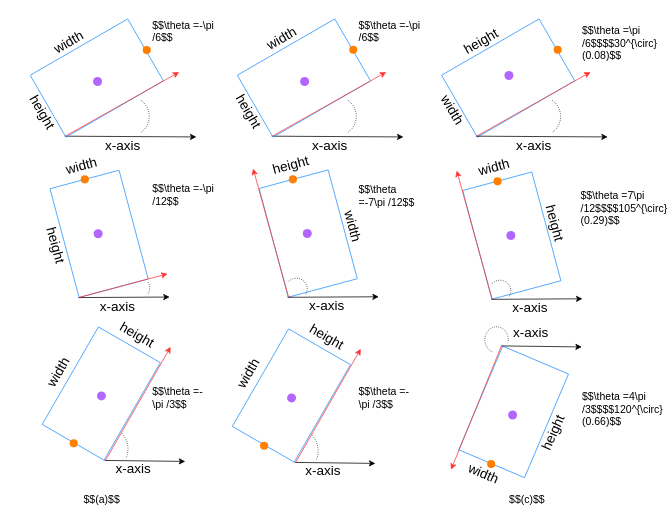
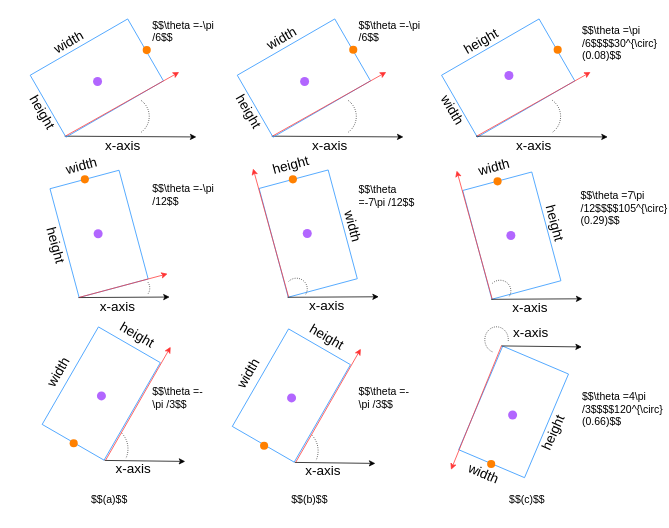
  <mxCell id="0" />
  <mxCell id="1" parent="0" />
  <mxCell id="2" value="$$\theta =-7\pi /12$$" style="text;whiteSpace=wrap;html=1;fontSize=14;verticalAlign=middle;" parent="1" vertex="1"><mxGeometry x="475.93" y="239.52" width="90" height="40" as="geometry" /></mxCell>
  <mxCell id="3" value="" style="rounded=0;whiteSpace=wrap;html=1;rotation=60;fillColor=none;strokeColor=#3399FF;container=0;" parent="1" vertex="1"><mxGeometry x="629.437" y="28.51" width="95.307" height="150.105" as="geometry" /></mxCell>
  <mxCell id="4" value="" style="rounded=0;whiteSpace=wrap;html=1;rotation=23;fillColor=none;strokeColor=#3399FF;container=0;" parent="1" vertex="1"><mxGeometry x="636.664" y="473.638" width="95.307" height="150.105" as="geometry" /></mxCell>
  <mxCell id="5" value="" style="rounded=0;whiteSpace=wrap;html=1;rotation=30;fillColor=none;strokeColor=#3399FF;container=0;" parent="1" vertex="1"><mxGeometry x="86.854" y="449.176" width="95.307" height="150.105" as="geometry" /></mxCell>
  <mxCell id="6" value="" style="rounded=0;whiteSpace=wrap;html=1;rotation=-15;fillColor=none;strokeColor=#3399FF;container=0;" parent="1" vertex="1"><mxGeometry x="83.946" y="236.263" width="95.307" height="150.105" as="geometry" /></mxCell>
  <mxCell id="7" value="" style="endArrow=classic;html=1;rounded=0;strokeColor=#000000;exitX=1;exitY=1;exitDx=0;exitDy=0;" parent="1" edge="1"><mxGeometry width="50" height="50" relative="1" as="geometry"><mxPoint x="85.752" y="181.08" as="sourcePoint" /><mxPoint x="261.35" y="182.086" as="targetPoint" /></mxGeometry></mxCell>
  <mxCell id="8" value="x-axis" style="text;html=1;align=center;verticalAlign=middle;resizable=0;points=[];autosize=1;strokeColor=none;fillColor=none;fontSize=18;" parent="1" vertex="1"><mxGeometry x="127.54" y="173.579" width="70" height="40" as="geometry" /></mxCell>
  <mxCell id="9" value="" style="verticalLabelPosition=bottom;verticalAlign=top;html=1;shape=mxgraph.basic.arc;startAngle=0.102;endAngle=0.403;strokeColor=#000000;fillColor=#FF6666;dashed=1;dashPattern=1 2;" parent="1" vertex="1"><mxGeometry x="144.121" y="128.057" width="54.367" height="53.178" as="geometry" /></mxCell>
  <mxCell id="10" value="x-axis" style="text;html=1;align=center;verticalAlign=middle;resizable=0;points=[];autosize=1;strokeColor=none;fillColor=none;fontSize=18;" parent="1" vertex="1"><mxGeometry x="121.097" y="387.749" width="70" height="40" as="geometry" /></mxCell>
  <mxCell id="11" value="" style="endArrow=classic;html=1;rounded=0;strokeColor=#000000;exitX=1;exitY=1;exitDx=0;exitDy=0;" parent="1" edge="1"><mxGeometry width="50" height="50" relative="1" as="geometry"><mxPoint x="138.985" y="613.404" as="sourcePoint" /><mxPoint x="246.479" y="614.734" as="targetPoint" /></mxGeometry></mxCell>
  <mxCell id="12" value="x-axis" style="text;html=1;align=center;verticalAlign=middle;resizable=0;points=[];autosize=1;strokeColor=none;fillColor=none;fontSize=18;" parent="1" vertex="1"><mxGeometry x="141.925" y="604.174" width="70" height="40" as="geometry" /></mxCell>
  <mxCell id="13" value="" style="verticalLabelPosition=bottom;verticalAlign=top;html=1;shape=mxgraph.basic.arc;startAngle=0.121;endAngle=0.327;strokeColor=#000000;fillColor=#FF6666;dashed=1;dashPattern=1 2;" parent="1" vertex="1"><mxGeometry x="118.578" y="569.539" width="51.557" height="56.717" as="geometry" /></mxCell>
  <mxCell id="14" value="width" style="text;html=1;align=center;verticalAlign=middle;resizable=0;points=[];autosize=1;strokeColor=none;fillColor=none;rotation=-15;container=0;fontSize=18;" parent="1" vertex="1"><mxGeometry x="73.463" y="200.897" width="70" height="40" as="geometry" /></mxCell>
  <mxCell id="15" value="" style="rounded=0;whiteSpace=wrap;html=1;rotation=60;fillColor=none;strokeColor=#3399FF;container=0;" parent="1" vertex="1"><mxGeometry x="80.947" y="28.51" width="95.307" height="150.105" as="geometry" /></mxCell>
  <mxCell id="16" value="height" style="text;html=1;align=center;verticalAlign=middle;resizable=0;points=[];autosize=1;strokeColor=none;fillColor=none;rotation=75;container=0;fontSize=18;" parent="1" vertex="1"><mxGeometry x="39.332" y="306.561" width="70" height="40" as="geometry" /></mxCell>
  <mxCell id="17" value="" style="ellipse;whiteSpace=wrap;html=1;aspect=fixed;fillColor=#B266FF;strokeColor=none;rotation=0;container=0;" parent="1" vertex="1"><mxGeometry x="124.346" y="305.121" width="12.002" height="12.002" as="geometry" /></mxCell>
  <mxCell id="18" value="&lt;font style=&quot;font-size: 18px;&quot;&gt;width&lt;/font&gt;" style="text;html=1;align=center;verticalAlign=middle;resizable=0;points=[];autosize=1;strokeColor=none;fillColor=none;rotation=-30;container=0;" parent="1" vertex="1"><mxGeometry x="56.495" y="35.963" width="70" height="40" as="geometry" /></mxCell>
  <mxCell id="19" value="&lt;font style=&quot;font-size: 18px;&quot;&gt;height&lt;/font&gt;" style="text;html=1;align=center;verticalAlign=middle;resizable=0;points=[];autosize=1;strokeColor=none;fillColor=none;rotation=60;container=0;" parent="1" vertex="1"><mxGeometry x="20.814" y="128.768" width="70" height="40" as="geometry" /></mxCell>
  <mxCell id="20" value="" style="ellipse;whiteSpace=wrap;html=1;aspect=fixed;fillColor=#B266FF;strokeColor=none;rotation=0;container=0;" parent="1" vertex="1"><mxGeometry x="123.576" y="102.217" width="12.002" height="12.002" as="geometry" /></mxCell>
  <mxCell id="21" value="" style="endArrow=classic;html=1;rounded=0;strokeColor=#FF3333;jumpSize=6;strokeWidth=1;endSize=6;" parent="1" edge="1"><mxGeometry width="50" height="50" relative="1" as="geometry"><mxPoint x="87.102" y="180.76" as="sourcePoint" /><mxPoint x="238.388" y="95.64" as="targetPoint" /></mxGeometry></mxCell>
  <mxCell id="22" value="" style="endArrow=classic;html=1;rounded=0;strokeColor=#000000;exitX=1;exitY=1;exitDx=0;exitDy=0;entryX=0.695;entryY=-0.118;entryDx=0;entryDy=0;entryPerimeter=0;" parent="1" edge="1"><mxGeometry width="50" height="50" relative="1" as="geometry"><mxPoint x="104.082" y="396.249" as="sourcePoint" /><mxPoint x="225.742" y="395.561" as="targetPoint" /></mxGeometry></mxCell>
  <mxCell id="23" value="" style="verticalLabelPosition=bottom;verticalAlign=top;html=1;shape=mxgraph.basic.arc;startAngle=0.156;endAngle=0.348;strokeColor=#000000;fillColor=#FF6666;dashed=1;dashPattern=1 2;" parent="1" vertex="1"><mxGeometry x="170.271" y="369.457" width="28.933" height="28.298" as="geometry" /></mxCell>
  <mxCell id="24" value="" style="endArrow=classic;html=1;rounded=0;strokeColor=#FF3333;jumpSize=6;strokeWidth=1;endSize=6;" parent="1" edge="1"><mxGeometry width="50" height="50" relative="1" as="geometry"><mxPoint x="105.432" y="395.929" as="sourcePoint" /><mxPoint x="222.949" y="364.581" as="targetPoint" /></mxGeometry></mxCell>
  <mxCell id="25" value="" style="endArrow=classic;html=1;rounded=0;strokeColor=#000000;exitX=1;exitY=1;exitDx=0;exitDy=0;" parent="1" edge="1"><mxGeometry width="50" height="50" relative="1" as="geometry"><mxPoint x="361.841" y="181.08" as="sourcePoint" /><mxPoint x="537.439" y="182.086" as="targetPoint" /></mxGeometry></mxCell>
  <mxCell id="26" value="x-axis" style="text;html=1;align=center;verticalAlign=middle;resizable=0;points=[];autosize=1;strokeColor=none;fillColor=none;fontSize=18;" parent="1" vertex="1"><mxGeometry x="403.629" y="173.579" width="70" height="40" as="geometry" /></mxCell>
  <mxCell id="27" value="" style="verticalLabelPosition=bottom;verticalAlign=top;html=1;shape=mxgraph.basic.arc;startAngle=0.102;endAngle=0.403;strokeColor=#000000;fillColor=#FF6666;dashed=1;dashPattern=1 2;" parent="1" vertex="1"><mxGeometry x="420.209" y="128.057" width="54.367" height="53.178" as="geometry" /></mxCell>
  <mxCell id="28" value="" style="rounded=0;whiteSpace=wrap;html=1;rotation=60;fillColor=none;strokeColor=#3399FF;container=0;" parent="1" vertex="1"><mxGeometry x="357.036" y="28.51" width="95.307" height="150.105" as="geometry" /></mxCell>
  <mxCell id="29" value="width" style="text;html=1;align=center;verticalAlign=middle;resizable=0;points=[];autosize=1;strokeColor=none;fillColor=none;rotation=-30;container=0;fontSize=18;" parent="1" vertex="1"><mxGeometry x="340.374" y="31.323" width="70" height="40" as="geometry" /></mxCell>
  <mxCell id="30" value="height" style="text;html=1;align=center;verticalAlign=middle;resizable=0;points=[];autosize=1;strokeColor=none;fillColor=none;rotation=60;container=0;fontSize=18;" parent="1" vertex="1"><mxGeometry x="295.902" y="127.768" width="70" height="40" as="geometry" /></mxCell>
  <mxCell id="31" value="" style="ellipse;whiteSpace=wrap;html=1;aspect=fixed;fillColor=#B266FF;strokeColor=none;rotation=0;container=0;" parent="1" vertex="1"><mxGeometry x="399.665" y="102.217" width="12.002" height="12.002" as="geometry" /></mxCell>
  <mxCell id="32" value="" style="endArrow=classic;html=1;rounded=0;strokeColor=#FF3333;jumpSize=6;strokeWidth=1;endSize=6;" parent="1" edge="1"><mxGeometry width="50" height="50" relative="1" as="geometry"><mxPoint x="363.191" y="180.76" as="sourcePoint" /><mxPoint x="514.477" y="95.64" as="targetPoint" /></mxGeometry></mxCell>
  <mxCell id="33" value="" style="rounded=0;whiteSpace=wrap;html=1;rotation=-15;fillColor=none;strokeColor=#3399FF;container=0;" parent="1" vertex="1"><mxGeometry x="362.777" y="235.899" width="95.307" height="150.105" as="geometry" /></mxCell>
  <mxCell id="34" value="x-axis" style="text;html=1;align=center;verticalAlign=middle;resizable=0;points=[];autosize=1;strokeColor=none;fillColor=none;fontSize=18;" parent="1" vertex="1"><mxGeometry x="399.928" y="387.384" width="70" height="40" as="geometry" /></mxCell>
  <mxCell id="35" value="width" style="text;html=1;align=center;verticalAlign=middle;resizable=0;points=[];autosize=1;strokeColor=none;fillColor=none;rotation=75;container=0;fontSize=18;" parent="1" vertex="1"><mxGeometry x="434.927" y="280.952" width="70" height="40" as="geometry" /></mxCell>
  <mxCell id="36" value="height" style="text;html=1;align=center;verticalAlign=middle;resizable=0;points=[];autosize=1;strokeColor=none;fillColor=none;rotation=-15;container=0;fontSize=18;" parent="1" vertex="1"><mxGeometry x="352.241" y="199.546" width="70" height="40" as="geometry" /></mxCell>
  <mxCell id="37" value="" style="ellipse;whiteSpace=wrap;html=1;aspect=fixed;fillColor=#B266FF;strokeColor=none;rotation=0;container=0;" parent="1" vertex="1"><mxGeometry x="403.177" y="304.757" width="12.002" height="12.002" as="geometry" /></mxCell>
  <mxCell id="38" value="" style="endArrow=classic;html=1;rounded=0;strokeColor=#000000;exitX=1;exitY=1;exitDx=0;exitDy=0;entryX=0.695;entryY=-0.118;entryDx=0;entryDy=0;entryPerimeter=0;" parent="1" edge="1"><mxGeometry width="50" height="50" relative="1" as="geometry"><mxPoint x="382.913" y="395.884" as="sourcePoint" /><mxPoint x="504.573" y="395.196" as="targetPoint" /></mxGeometry></mxCell>
  <mxCell id="39" value="" style="verticalLabelPosition=bottom;verticalAlign=top;html=1;shape=mxgraph.basic.arc;startAngle=0.875;endAngle=0.348;strokeColor=#000000;fillColor=#FF6666;dashed=1;dashPattern=1 2;" parent="1" vertex="1"><mxGeometry x="380.214" y="370.443" width="28.933" height="28.298" as="geometry" /></mxCell>
  <mxCell id="40" value="" style="endArrow=classic;html=1;rounded=0;strokeColor=#FF3333;jumpSize=6;strokeWidth=1;endSize=6;" parent="1" edge="1"><mxGeometry width="50" height="50" relative="1" as="geometry"><mxPoint x="384.263" y="395.564" as="sourcePoint" /><mxPoint x="336.991" y="224.296" as="targetPoint" /></mxGeometry></mxCell>
  <mxCell id="41" value="width" style="text;html=1;align=center;verticalAlign=middle;resizable=0;points=[];autosize=1;strokeColor=none;fillColor=none;rotation=-60;container=0;fontSize=18;" parent="1" vertex="1"><mxGeometry x="42.385" y="475.616" width="70" height="40" as="geometry" /></mxCell>
  <mxCell id="42" value="height" style="text;html=1;align=center;verticalAlign=middle;resizable=0;points=[];autosize=1;strokeColor=none;fillColor=none;rotation=30;container=0;fontSize=18;" parent="1" vertex="1"><mxGeometry x="146.965" y="426.44" width="70" height="40" as="geometry" /></mxCell>
  <mxCell id="43" value="" style="ellipse;whiteSpace=wrap;html=1;aspect=fixed;fillColor=#B266FF;strokeColor=none;rotation=0;container=0;" parent="1" vertex="1"><mxGeometry x="128.727" y="521.384" width="12.002" height="12.002" as="geometry" /></mxCell>
  <mxCell id="44" value="" style="endArrow=classic;html=1;rounded=0;strokeColor=#FF3333;" parent="1" edge="1"><mxGeometry width="50" height="50" relative="1" as="geometry"><mxPoint x="140.335" y="613.084" as="sourcePoint" /><mxPoint x="227" y="462" as="targetPoint" /></mxGeometry></mxCell>
  <mxCell id="45" value="" style="endArrow=classic;html=1;rounded=0;strokeColor=#000000;exitX=1;exitY=1;exitDx=0;exitDy=0;" parent="1" edge="1"><mxGeometry width="50" height="50" relative="1" as="geometry"><mxPoint x="634.243" y="181.08" as="sourcePoint" /><mxPoint x="809.841" y="182.086" as="targetPoint" /></mxGeometry></mxCell>
  <mxCell id="46" value="x-axis" style="text;html=1;align=center;verticalAlign=middle;resizable=0;points=[];autosize=1;strokeColor=none;fillColor=none;fontSize=18;" parent="1" vertex="1"><mxGeometry x="676.03" y="173.579" width="70" height="40" as="geometry" /></mxCell>
  <mxCell id="47" value="" style="verticalLabelPosition=bottom;verticalAlign=top;html=1;shape=mxgraph.basic.arc;startAngle=0.102;endAngle=0.403;strokeColor=#000000;fillColor=#FF6666;dashed=1;dashPattern=1 2;" parent="1" vertex="1"><mxGeometry x="692.611" y="128.057" width="54.367" height="53.178" as="geometry" /></mxCell>
  <mxCell id="48" value="width" style="text;html=1;align=center;verticalAlign=middle;resizable=0;points=[];autosize=1;strokeColor=none;fillColor=none;rotation=59;container=0;fontSize=18;" parent="1" vertex="1"><mxGeometry x="567.341" y="126.443" width="70" height="40" as="geometry" /></mxCell>
  <mxCell id="49" value="height" style="text;html=1;align=center;verticalAlign=middle;resizable=0;points=[];autosize=1;strokeColor=none;fillColor=none;rotation=-30;container=0;fontSize=18;" parent="1" vertex="1"><mxGeometry x="605.985" y="35.262" width="70" height="40" as="geometry" /></mxCell>
  <mxCell id="50" value="" style="ellipse;whiteSpace=wrap;html=1;aspect=fixed;fillColor=#B266FF;strokeColor=none;rotation=0;container=0;" parent="1" vertex="1"><mxGeometry x="672.066" y="94.112" width="12.002" height="12.002" as="geometry" /></mxCell>
  <mxCell id="51" value="" style="endArrow=classic;html=1;rounded=0;strokeColor=#FF3333;jumpSize=6;strokeWidth=1;endSize=6;" parent="1" edge="1"><mxGeometry width="50" height="50" relative="1" as="geometry"><mxPoint x="635.593" y="180.76" as="sourcePoint" /><mxPoint x="786.878" y="95.64" as="targetPoint" /></mxGeometry></mxCell>
  <mxCell id="52" value="" style="rounded=0;whiteSpace=wrap;html=1;rotation=-15;fillColor=none;strokeColor=#3399FF;container=0;" parent="1" vertex="1"><mxGeometry x="634.273" y="238.6" width="95.307" height="150.105" as="geometry" /></mxCell>
  <mxCell id="53" value="x-axis" style="text;html=1;align=center;verticalAlign=middle;resizable=0;points=[];autosize=1;strokeColor=none;fillColor=none;fontSize=18;" parent="1" vertex="1"><mxGeometry x="671.424" y="390.085" width="70" height="40" as="geometry" /></mxCell>
  <mxCell id="54" value="width" style="text;html=1;align=center;verticalAlign=middle;resizable=0;points=[];autosize=1;strokeColor=none;fillColor=none;rotation=-15;container=0;fontSize=18;" parent="1" vertex="1"><mxGeometry x="622.614" y="202.748" width="70" height="40" as="geometry" /></mxCell>
  <mxCell id="55" value="height" style="text;html=1;align=center;verticalAlign=middle;resizable=0;points=[];autosize=1;strokeColor=none;fillColor=none;rotation=75;container=0;fontSize=18;" parent="1" vertex="1"><mxGeometry x="704.32" y="277.049" width="70" height="40" as="geometry" /></mxCell>
  <mxCell id="56" value="" style="ellipse;whiteSpace=wrap;html=1;aspect=fixed;fillColor=#B266FF;strokeColor=none;rotation=0;container=0;" parent="1" vertex="1"><mxGeometry x="674.673" y="307.458" width="12.002" height="12.002" as="geometry" /></mxCell>
  <mxCell id="57" value="" style="endArrow=classic;html=1;rounded=0;strokeColor=#000000;exitX=1;exitY=1;exitDx=0;exitDy=0;entryX=0.695;entryY=-0.118;entryDx=0;entryDy=0;entryPerimeter=0;" parent="1" edge="1"><mxGeometry width="50" height="50" relative="1" as="geometry"><mxPoint x="654.409" y="398.586" as="sourcePoint" /><mxPoint x="776.07" y="397.897" as="targetPoint" /></mxGeometry></mxCell>
  <mxCell id="58" value="" style="verticalLabelPosition=bottom;verticalAlign=top;html=1;shape=mxgraph.basic.arc;startAngle=0.875;endAngle=0.348;strokeColor=#000000;fillColor=#FF6666;dashed=1;dashPattern=1 2;" parent="1" vertex="1"><mxGeometry x="651.711" y="373.145" width="28.933" height="28.298" as="geometry" /></mxCell>
  <mxCell id="59" value="" style="endArrow=classic;html=1;rounded=0;strokeColor=#FF3333;jumpSize=6;strokeWidth=1;endSize=6;" parent="1" edge="1"><mxGeometry width="50" height="50" relative="1" as="geometry"><mxPoint x="655.759" y="398.266" as="sourcePoint" /><mxPoint x="608.488" y="226.997" as="targetPoint" /></mxGeometry></mxCell>
  <mxCell id="60" value="" style="endArrow=classic;html=1;rounded=0;strokeColor=#000000;exitX=1;exitY=1;exitDx=0;exitDy=0;" parent="1" edge="1"><mxGeometry width="50" height="50" relative="1" as="geometry"><mxPoint x="667.795" y="460.732" as="sourcePoint" /><mxPoint x="775.289" y="462.062" as="targetPoint" /></mxGeometry></mxCell>
  <mxCell id="61" value="x-axis" style="text;html=1;align=center;verticalAlign=middle;resizable=0;points=[];autosize=1;strokeColor=none;fillColor=none;fontSize=18;" parent="1" vertex="1"><mxGeometry x="671.992" y="422.786" width="70" height="40" as="geometry" /></mxCell>
  <mxCell id="62" value="width" style="text;html=1;align=center;verticalAlign=middle;resizable=0;points=[];autosize=1;strokeColor=none;fillColor=none;rotation=23;container=0;fontSize=18;" parent="1" vertex="1"><mxGeometry x="608.726" y="611.254" width="70" height="40" as="geometry" /></mxCell>
  <mxCell id="63" value="height" style="text;html=1;align=center;verticalAlign=middle;resizable=0;points=[];autosize=1;strokeColor=none;fillColor=none;rotation=-66;container=0;fontSize=18;" parent="1" vertex="1"><mxGeometry x="702.173" y="556.728" width="70" height="40" as="geometry" /></mxCell>
  <mxCell id="64" value="" style="ellipse;whiteSpace=wrap;html=1;aspect=fixed;fillColor=#B266FF;strokeColor=none;rotation=0;container=0;" parent="1" vertex="1"><mxGeometry x="676.97" y="546.845" width="12.002" height="12.002" as="geometry" /></mxCell>
  <mxCell id="65" value="" style="endArrow=classic;html=1;rounded=0;strokeColor=#FF3333;" parent="1" edge="1"><mxGeometry width="50" height="50" relative="1" as="geometry"><mxPoint x="668.176" y="460.509" as="sourcePoint" /><mxPoint x="600.95" y="625.702" as="targetPoint" /></mxGeometry></mxCell>
  <mxCell id="66" value="" style="verticalLabelPosition=bottom;verticalAlign=top;html=1;shape=mxgraph.basic.arc;startAngle=0.559;endAngle=0.278;strokeColor=#000000;fillColor=#FF6666;dashed=1;dashPattern=1 2;" parent="1" vertex="1"><mxGeometry x="645.943" y="435.251" width="31.283" height="34.416" as="geometry" /></mxCell>
  <mxCell id="67" value="" style="ellipse;whiteSpace=wrap;html=1;fontFamily=Lucida Console;fontSize=12;fontColor=rgb(0, 0, 0);align=center;strokeColor=none;strokeWidth=3;fillColor=#FF8000;aspect=fixed;container=0;" parent="1" vertex="1"><mxGeometry x="737.685" y="60.521" width="10.806" height="10.806" as="geometry" /></mxCell>
  <mxCell id="68" value="" style="ellipse;whiteSpace=wrap;html=1;fontFamily=Lucida Console;fontSize=12;fontColor=rgb(0, 0, 0);align=center;strokeColor=none;strokeWidth=3;fillColor=#FF8000;aspect=fixed;container=0;" parent="1" vertex="1"><mxGeometry x="657.533" y="235.899" width="10.806" height="10.806" as="geometry" /></mxCell>
  <mxCell id="69" value="" style="ellipse;whiteSpace=wrap;html=1;fontFamily=Lucida Console;fontSize=12;fontColor=rgb(0, 0, 0);align=center;strokeColor=none;strokeWidth=3;fillColor=#FF8000;aspect=fixed;container=0;" parent="1" vertex="1"><mxGeometry x="649.009" y="612.829" width="10.806" height="10.806" as="geometry" /></mxCell>
  <mxCell id="70" value="" style="ellipse;whiteSpace=wrap;html=1;fontFamily=Lucida Console;fontSize=12;fontColor=rgb(0, 0, 0);align=center;strokeColor=none;strokeWidth=3;fillColor=#FF8000;aspect=fixed;container=0;" parent="1" vertex="1"><mxGeometry x="189.748" y="60.927" width="10.806" height="10.806" as="geometry" /></mxCell>
  <mxCell id="71" value="" style="ellipse;whiteSpace=wrap;html=1;fontFamily=Lucida Console;fontSize=12;fontColor=rgb(0, 0, 0);align=center;strokeColor=none;strokeWidth=3;fillColor=#FF8000;aspect=fixed;container=0;" parent="1" vertex="1"><mxGeometry x="465.121" y="60.521" width="10.806" height="10.806" as="geometry" /></mxCell>
  <mxCell id="72" value="" style="ellipse;whiteSpace=wrap;html=1;fontFamily=Lucida Console;fontSize=12;fontColor=rgb(0, 0, 0);align=center;strokeColor=none;strokeWidth=3;fillColor=#FF8000;aspect=fixed;container=0;" parent="1" vertex="1"><mxGeometry x="384.638" y="233.202" width="10.806" height="10.806" as="geometry" /></mxCell>
  <mxCell id="73" value="" style="ellipse;whiteSpace=wrap;html=1;fontFamily=Lucida Console;fontSize=12;fontColor=rgb(0, 0, 0);align=center;strokeColor=none;strokeWidth=3;fillColor=#FF8000;aspect=fixed;container=0;" parent="1" vertex="1"><mxGeometry x="107.219" y="233.197" width="10.806" height="10.806" as="geometry" /></mxCell>
  <mxCell id="74" value="" style="ellipse;whiteSpace=wrap;html=1;fontFamily=Lucida Console;fontSize=12;fontColor=rgb(0, 0, 0);align=center;strokeColor=none;strokeWidth=3;fillColor=#FF8000;aspect=fixed;container=0;" parent="1" vertex="1"><mxGeometry x="92.35" y="585.125" width="10.806" height="10.806" as="geometry" /></mxCell>
  <mxCell id="75" value="" style="rounded=0;whiteSpace=wrap;html=1;rotation=30;fillColor=none;strokeColor=#3399FF;container=0;" parent="1" vertex="1"><mxGeometry x="340.374" y="451.826" width="95.307" height="150.105" as="geometry" /></mxCell>
  <mxCell id="76" value="" style="endArrow=classic;html=1;rounded=0;strokeColor=#000000;exitX=1;exitY=1;exitDx=0;exitDy=0;" parent="1" edge="1"><mxGeometry width="50" height="50" relative="1" as="geometry"><mxPoint x="392.505" y="616.054" as="sourcePoint" /><mxPoint x="499.999" y="617.384" as="targetPoint" /></mxGeometry></mxCell>
  <mxCell id="77" value="x-axis" style="text;html=1;align=center;verticalAlign=middle;resizable=0;points=[];autosize=1;strokeColor=none;fillColor=none;fontSize=18;" parent="1" vertex="1"><mxGeometry x="395.445" y="606.824" width="70" height="40" as="geometry" /></mxCell>
  <mxCell id="78" value="" style="verticalLabelPosition=bottom;verticalAlign=top;html=1;shape=mxgraph.basic.arc;startAngle=0.121;endAngle=0.327;strokeColor=#000000;fillColor=#FF6666;dashed=1;dashPattern=1 2;" parent="1" vertex="1"><mxGeometry x="372.098" y="572.189" width="51.557" height="56.717" as="geometry" /></mxCell>
  <mxCell id="79" value="width" style="text;html=1;align=center;verticalAlign=middle;resizable=0;points=[];autosize=1;strokeColor=none;fillColor=none;rotation=-60;container=0;fontSize=18;" parent="1" vertex="1"><mxGeometry x="295.905" y="478.266" width="70" height="40" as="geometry" /></mxCell>
  <mxCell id="80" value="height" style="text;html=1;align=center;verticalAlign=middle;resizable=0;points=[];autosize=1;strokeColor=none;fillColor=none;rotation=30;container=0;fontSize=18;" parent="1" vertex="1"><mxGeometry x="400.485" y="429.09" width="70" height="40" as="geometry" /></mxCell>
  <mxCell id="81" value="" style="ellipse;whiteSpace=wrap;html=1;aspect=fixed;fillColor=#B266FF;strokeColor=none;rotation=0;container=0;" parent="1" vertex="1"><mxGeometry x="382.247" y="524.034" width="12.002" height="12.002" as="geometry" /></mxCell>
  <mxCell id="82" value="" style="endArrow=classic;html=1;rounded=0;strokeColor=#FF3333;" parent="1" edge="1"><mxGeometry width="50" height="50" relative="1" as="geometry"><mxPoint x="393.855" y="615.734" as="sourcePoint" /><mxPoint x="480.52" y="464.65" as="targetPoint" /></mxGeometry></mxCell>
  <mxCell id="83" value="" style="ellipse;whiteSpace=wrap;html=1;fontFamily=Lucida Console;fontSize=12;fontColor=rgb(0, 0, 0);align=center;strokeColor=none;strokeWidth=3;fillColor=#FF8000;aspect=fixed;container=0;" parent="1" vertex="1"><mxGeometry x="346.23" y="588.475" width="10.806" height="10.806" as="geometry" /></mxCell>
  <mxCell id="84" value="&lt;font style=&quot;font-size: 14px;&quot;&gt;$$\theta =-\pi /3$$&lt;/font&gt;" style="text;whiteSpace=wrap;html=1;verticalAlign=middle;" parent="1" vertex="1"><mxGeometry x="200.55" y="515.03" width="80" height="30" as="geometry" /></mxCell>
  <mxCell id="85" value="&lt;font style=&quot;font-size: 14px;&quot;&gt;$$\theta =-\pi /3$$&lt;/font&gt;" style="text;whiteSpace=wrap;html=1;verticalAlign=middle;" parent="1" vertex="1"><mxGeometry x="475.93" y="515.03" width="80" height="30" as="geometry" /></mxCell>
  <mxCell id="86" value="$$\theta =4\pi /3$$$$120^{\circ}&lt;br&gt;(0.66)$$" style="text;whiteSpace=wrap;html=1;fontSize=14;verticalAlign=middle;" parent="1" vertex="1"><mxGeometry x="774.32" y="525.03" width="90" height="40" as="geometry" /></mxCell>
  <mxCell id="87" value="$$\theta =-\pi /12$$" style="text;whiteSpace=wrap;html=1;fontSize=14;verticalAlign=middle;" parent="1" vertex="1"><mxGeometry x="200.55" y="238.86" width="90" height="40" as="geometry" /></mxCell>
  <mxCell id="88" value="$$\theta =7\pi /12$$$$105^{\circ}&lt;br&gt;(0.29)$$" style="text;whiteSpace=wrap;html=1;fontSize=14;verticalAlign=middle;" parent="1" vertex="1"><mxGeometry x="772.17" y="257" width="90" height="40" as="geometry" /></mxCell>
  <mxCell id="89" value="$$\theta =-\pi /6$$" style="text;whiteSpace=wrap;html=1;fontSize=14;verticalAlign=middle;" parent="1" vertex="1"><mxGeometry x="200.55" y="20.93" width="90" height="40" as="geometry" /></mxCell>
  <mxCell id="90" value="$$\theta =-\pi /6$$" style="text;whiteSpace=wrap;html=1;fontSize=14;verticalAlign=middle;" parent="1" vertex="1"><mxGeometry x="475.93" y="20.93" width="90" height="40" as="geometry" /></mxCell>
  <mxCell id="91" value="$$\theta =\pi /6$$$$30^{\circ}&lt;br&gt;(0.08)$$" style="text;whiteSpace=wrap;html=1;fontSize=14;verticalAlign=middle;" parent="1" vertex="1"><mxGeometry x="774.32" y="37.26" width="90" height="40" as="geometry" /></mxCell>
- <mxCell id="92" value="$$(a)$$" style="text;html=1;align=center;verticalAlign=middle;resizable=0;points=[];autosize=1;strokeColor=none;fillColor=none;fontSize=14;" vertex="1" parent="1"><mxGeometry x="99.51" y="651.25" width="70" height="30" as="geometry" /></mxCell>
+ <mxCell id="92" value="$$(a)$$" style="text;html=1;align=center;verticalAlign=middle;resizable=0;points=[];autosize=1;strokeColor=none;fillColor=none;fontSize=14;" vertex="1" parent="1"><mxGeometry x="109.51" y="651.25" width="70" height="30" as="geometry" /></mxCell>
+ <mxCell id="93" value="$$(b)$$" style="text;html=1;align=center;verticalAlign=middle;resizable=0;points=[];autosize=1;strokeColor=none;fillColor=none;fontSize=14;" vertex="1" parent="1"><mxGeometry x="377.25" y="651.25" width="70" height="30" as="geometry" /></mxCell>
  <mxCell id="94" value="$$(c)$$" style="text;html=1;align=center;verticalAlign=middle;resizable=0;points=[];autosize=1;strokeColor=none;fillColor=none;fontSize=14;" vertex="1" parent="1"><mxGeometry x="667.07" y="651.25" width="70" height="30" as="geometry" /></mxCell>
